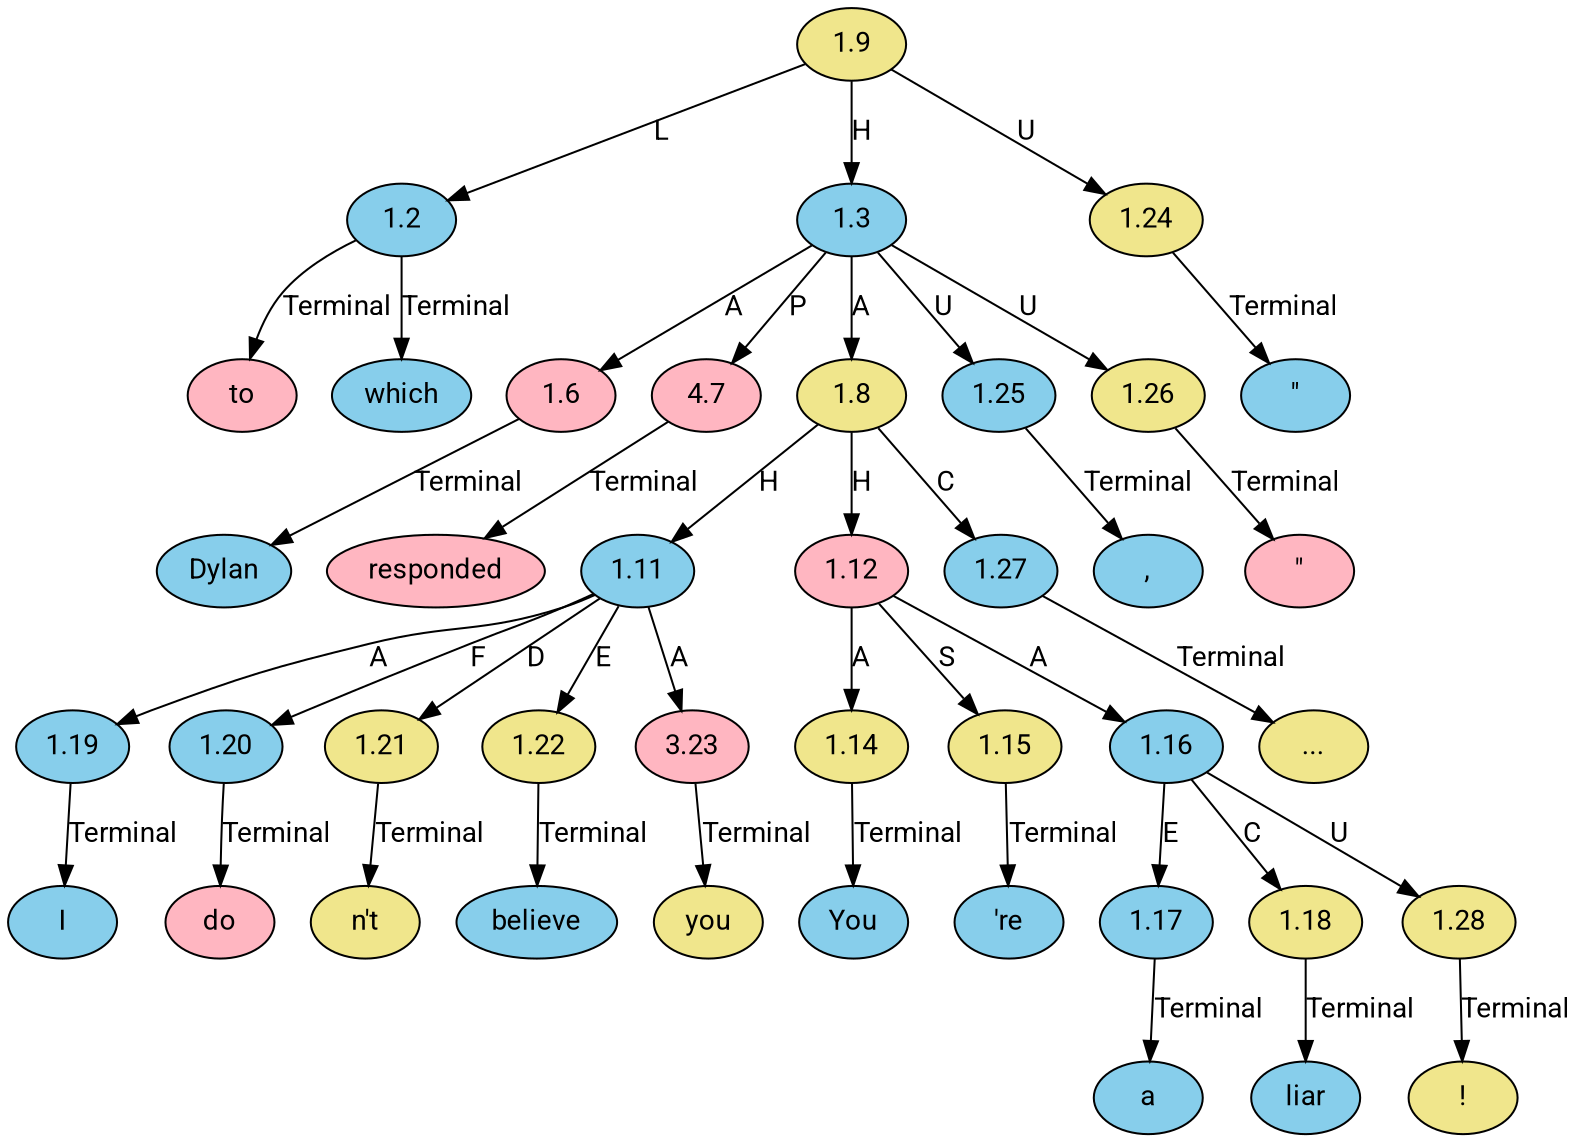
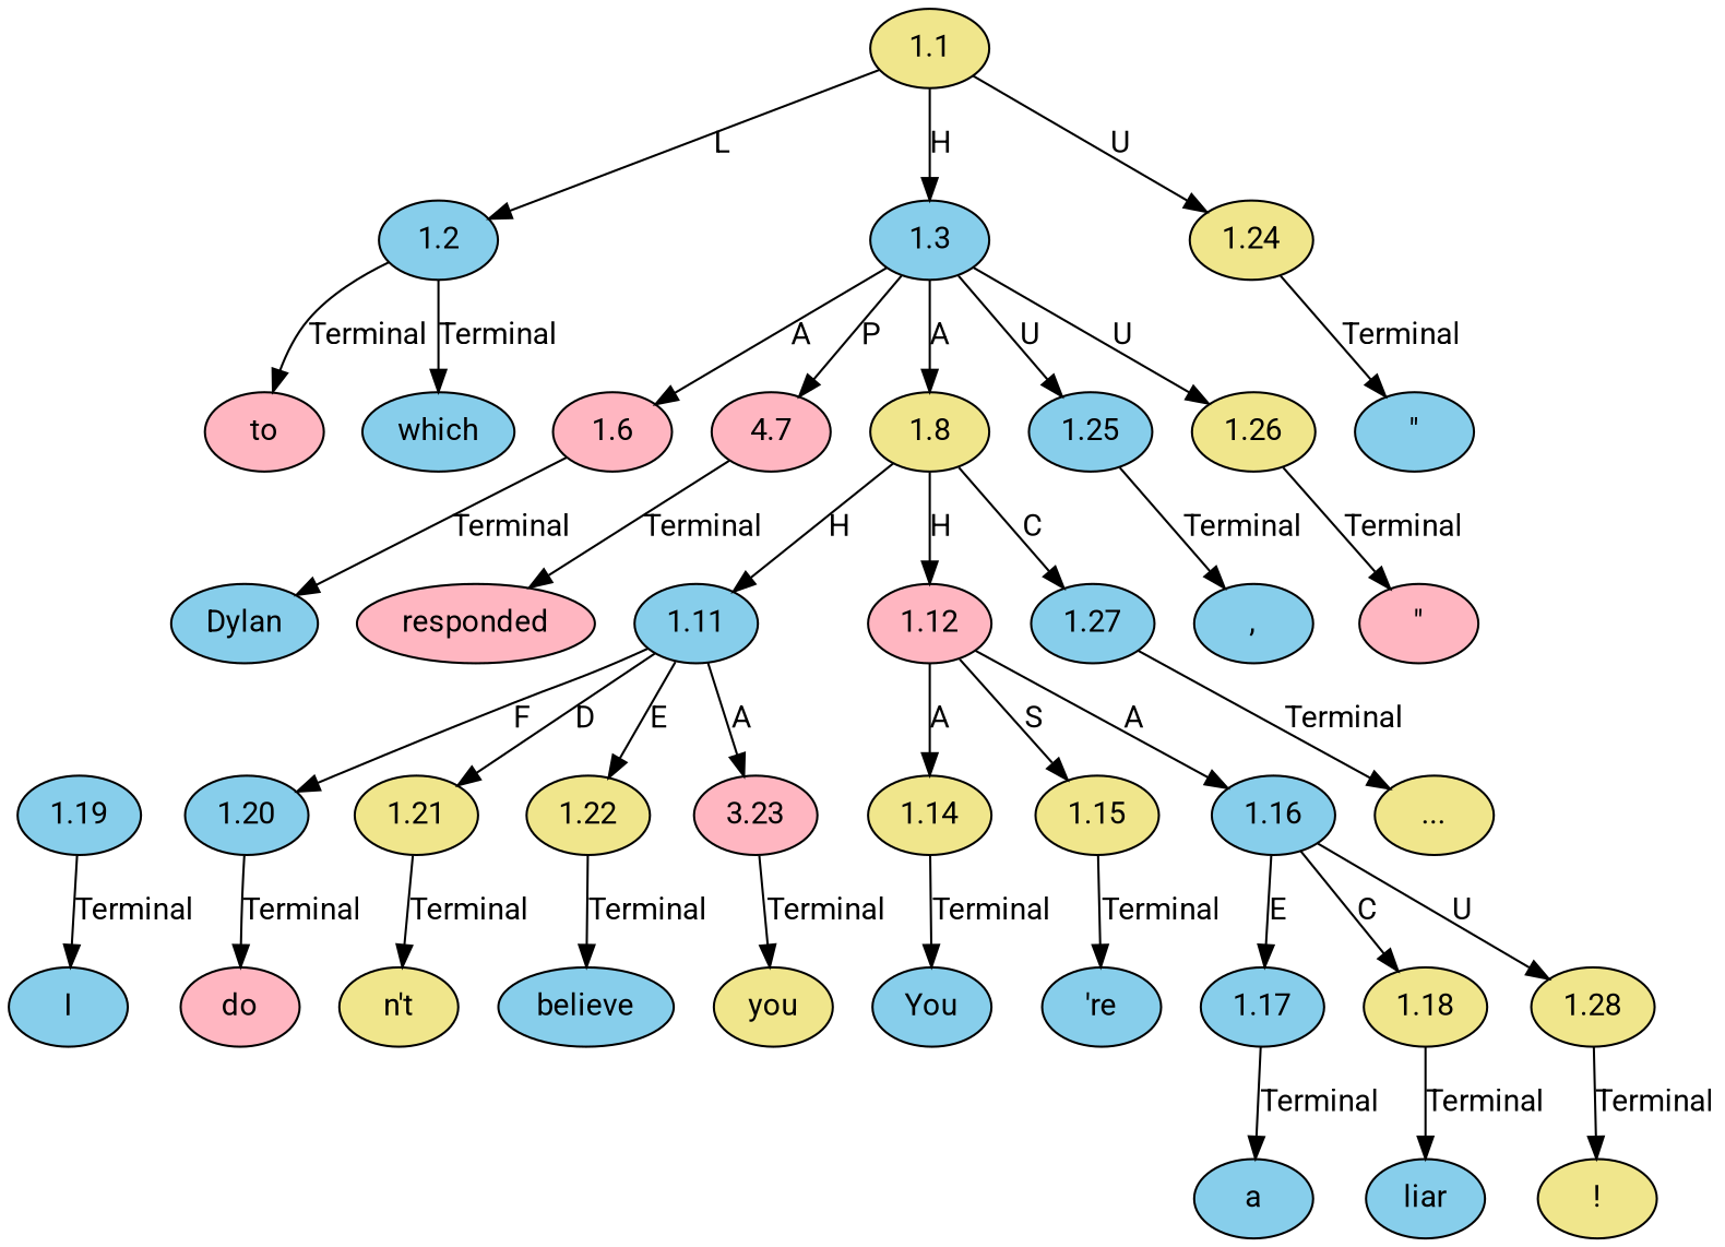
  digraph {
    fontname=Roboto
    node [fillcolor=skyblue fontname=Roboto ordering=out style=filled]
    edge [fontname=Roboto ordering=out]
    n1 [label="\""]
    n2 [fillcolor=khaki label="n't"]
    n3 [label=believe]
    n4 [fillcolor=khaki label=you]
    n5 [fillcolor=khaki label="..."]
    n6 [label=You]
    n7 [label="'re"]
    n8 [label=a]
    n9 [label=liar]
    n10 [fillcolor=khaki label="!"]
    n11 [fillcolor=lightpink label=to]
    n12 [label=which]
    n13 [label=Dylan]
    n14 [fillcolor=lightpink label=responded]
    n15 [label=","]
    n16 [fillcolor=lightpink label="\""]
    n17 [label=I]
    n18 [fillcolor=lightpink label=do]
-   n19 [fillcolor=khaki label=1.9]
+   n19 [fillcolor=khaki label=1.1]
    n20 [label=1.2]
    n21 [label=1.3]
    n22 [fillcolor=khaki label=1.24]
    n23 [fillcolor=lightpink label=1.6]
    n24 [fillcolor=lightpink label=4.7]
    n25 [fillcolor=khaki label=1.8]
    n26 [label=1.25]
    n27 [fillcolor=khaki label=1.26]
    n28 [label=1.11]
    n29 [fillcolor=lightpink label=1.12]
    n30 [label=1.27]
    n31 [label=1.19]
    n32 [label=1.20]
    n33 [fillcolor=khaki label=1.21]
    n34 [fillcolor=khaki label=1.22]
    n35 [fillcolor=lightpink label=3.23]
    n36 [fillcolor=khaki label=1.14]
    n37 [fillcolor=khaki label=1.15]
    n38 [label=1.16]
    n39 [label=1.17]
    n40 [fillcolor=khaki label=1.18]
    n41 [fillcolor=khaki label=1.28]
    n19 -> n20 [label=L]
    n19 -> n21 [label=H]
    n19 -> n22 [label=U]
    n20 -> n11 [label=Terminal]
    n20 -> n12 [label=Terminal]
    n21 -> n23 [label=A]
    n21 -> n24 [label=P]
    n21 -> n25 [label=A]
    n21 -> n26 [label=U]
    n21 -> n27 [label=U]
    n22 -> n1 [label=Terminal]
    n23 -> n13 [label=Terminal]
    n24 -> n14 [label=Terminal]
    n25 -> n28 [label=H]
    n25 -> n29 [label=H]
    n25 -> n30 [label=C]
    n26 -> n15 [label=Terminal]
    n27 -> n16 [label=Terminal]
-   n28 -> n31 [label=A]
    n28 -> n32 [label=F]
    n28 -> n33 [label=D]
    n28 -> n34 [label=E]
    n28 -> n35 [label=A]
    n29 -> n36 [label=A]
    n29 -> n37 [label=S]
    n29 -> n38 [label=A]
    n30 -> n5 [label=Terminal]
    n31 -> n17 [label=Terminal]
    n32 -> n18 [label=Terminal]
    n33 -> n2 [label=Terminal]
    n34 -> n3 [label=Terminal]
    n35 -> n4 [label=Terminal]
    n36 -> n6 [label=Terminal]
    n37 -> n7 [label=Terminal]
    n38 -> n39 [label=E]
    n38 -> n40 [label=C]
    n38 -> n41 [label=U]
    n39 -> n8 [label=Terminal]
    n40 -> n9 [label=Terminal]
    n41 -> n10 [label=Terminal]
  }
